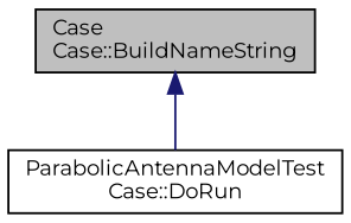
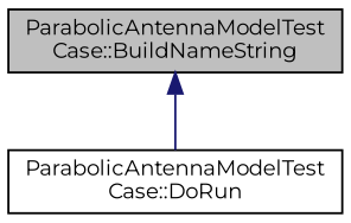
  digraph {
    rankdir=TB
    fontname=Montserrat
    node [color=black fontname=Montserrat fontsize=10 shape=record style=filled]
-   n1 [fillcolor=grey75 fontcolor=black height=0.2 label="Case\lCase::BuildNameString" width=0.4]
+   n1 [fillcolor=grey75 fontcolor=black height=0.2 label="ParabolicAntennaModelTest\lCase::BuildNameString" width=0.4]
    n2 [fillcolor=white height=0.2 label="ParabolicAntennaModelTest\lCase::DoRun" width=0.4]
    n1 -> n2 [color=midnightblue dir=back fontname=Montserrat fontsize=10 labelfontname=Helvetica labelfontsize=10 style=solid]
  }
